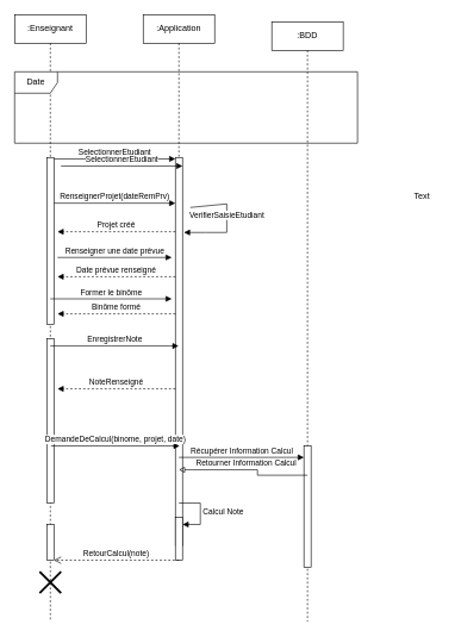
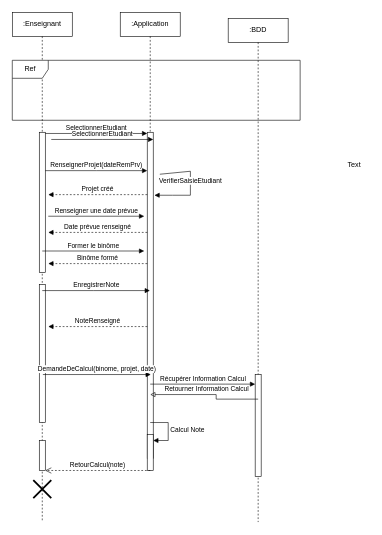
  <mxCell id="0" />
  <mxCell id="1" parent="0" />
  <mxCell id="2" value=":Enseignant" style="shape=umlLifeline;perimeter=lifelinePerimeter;whiteSpace=wrap;html=1;container=0;dropTarget=0;collapsible=0;recursiveResize=0;outlineConnect=0;portConstraint=eastwest;newEdgeStyle={&quot;edgeStyle&quot;:&quot;elbowEdgeStyle&quot;,&quot;elbow&quot;:&quot;vertical&quot;,&quot;curved&quot;:0,&quot;rounded&quot;:0};" parent="1" vertex="1"><mxGeometry x="20" y="20" width="100" height="850" as="geometry" /></mxCell>
  <mxCell id="3" value="" style="html=1;points=[];perimeter=orthogonalPerimeter;outlineConnect=0;targetShapes=umlLifeline;portConstraint=eastwest;newEdgeStyle={&quot;edgeStyle&quot;:&quot;elbowEdgeStyle&quot;,&quot;elbow&quot;:&quot;vertical&quot;,&quot;curved&quot;:0,&quot;rounded&quot;:0};" parent="2" vertex="1"><mxGeometry x="45" y="200" width="10" height="234" as="geometry" /></mxCell>
  <mxCell id="4" value="" style="html=1;points=[];perimeter=orthogonalPerimeter;outlineConnect=0;targetShapes=umlLifeline;portConstraint=eastwest;newEdgeStyle={&quot;edgeStyle&quot;:&quot;elbowEdgeStyle&quot;,&quot;elbow&quot;:&quot;vertical&quot;,&quot;curved&quot;:0,&quot;rounded&quot;:0};" parent="2" vertex="1"><mxGeometry x="45" y="454" width="10" height="230" as="geometry" /></mxCell>
  <mxCell id="5" value="" style="shape=umlDestroy;whiteSpace=wrap;html=1;strokeWidth=3;targetShapes=umlLifeline;" vertex="1" parent="2"><mxGeometry x="35" y="780" width="30" height="30" as="geometry" /></mxCell>
  <mxCell id="6" value=":Application" style="shape=umlLifeline;perimeter=lifelinePerimeter;whiteSpace=wrap;html=1;container=0;dropTarget=0;collapsible=0;recursiveResize=0;outlineConnect=0;portConstraint=eastwest;newEdgeStyle={&quot;edgeStyle&quot;:&quot;elbowEdgeStyle&quot;,&quot;elbow&quot;:&quot;vertical&quot;,&quot;curved&quot;:0,&quot;rounded&quot;:0};" parent="1" vertex="1"><mxGeometry x="200" y="20" width="100" height="744" as="geometry" /></mxCell>
  <mxCell id="7" value="" style="html=1;points=[];perimeter=orthogonalPerimeter;outlineConnect=0;targetShapes=umlLifeline;portConstraint=eastwest;newEdgeStyle={&quot;edgeStyle&quot;:&quot;elbowEdgeStyle&quot;,&quot;elbow&quot;:&quot;vertical&quot;,&quot;curved&quot;:0,&quot;rounded&quot;:0};" parent="6" vertex="1"><mxGeometry x="45" y="200" width="10" height="544" as="geometry" /></mxCell>
  <mxCell id="8" value="" style="html=1;points=[[0,0,0,0,5],[0,1,0,0,-5],[1,0,0,0,5],[1,1,0,0,-5]];perimeter=orthogonalPerimeter;outlineConnect=0;targetShapes=umlLifeline;portConstraint=eastwest;newEdgeStyle={&quot;curved&quot;:0,&quot;rounded&quot;:0};" parent="6" vertex="1"><mxGeometry x="45" y="704" width="10" height="60" as="geometry" /></mxCell>
  <mxCell id="9" value="Calcul Note" style="html=1;align=left;spacingLeft=2;endArrow=block;rounded=0;edgeStyle=orthogonalEdgeStyle;curved=0;rounded=0;" parent="6" target="8" edge="1"><mxGeometry relative="1" as="geometry"><mxPoint x="50" y="684" as="sourcePoint" /><Array as="points"><mxPoint x="80" y="714" /></Array></mxGeometry></mxCell>
  <mxCell id="10" value="RenseignerProjet(dateRemPrv)" style="html=1;verticalAlign=bottom;endArrow=block;edgeStyle=elbowEdgeStyle;elbow=vertical;curved=0;rounded=0;" parent="1" source="3" target="7" edge="1"><mxGeometry relative="1" as="geometry"><mxPoint x="175" y="294" as="sourcePoint" /><Array as="points"><mxPoint x="160" y="284" /></Array></mxGeometry></mxCell>
  <mxCell id="11" value="RetourCalcul(note)" style="html=1;verticalAlign=bottom;endArrow=open;dashed=1;endSize=8;edgeStyle=elbowEdgeStyle;elbow=vertical;curved=0;rounded=0;" parent="1" edge="1"><mxGeometry relative="1" as="geometry"><mxPoint x="75.005" y="784" as="targetPoint" /><Array as="points"><mxPoint x="175.15" y="784" /></Array><mxPoint x="250.15" y="784" as="sourcePoint" /></mxGeometry></mxCell>
  <mxCell id="12" value="Projet créé" style="html=1;verticalAlign=bottom;endArrow=block;edgeStyle=elbowEdgeStyle;elbow=horizontal;curved=0;rounded=0;dashed=1;" parent="1" source="7" edge="1"><mxGeometry relative="1" as="geometry"><mxPoint x="155" y="324" as="sourcePoint" /><Array as="points"><mxPoint x="170" y="324" /></Array><mxPoint x="80" y="324" as="targetPoint" /></mxGeometry></mxCell>
  <mxCell id="13" value=":BDD" style="shape=umlLifeline;perimeter=lifelinePerimeter;whiteSpace=wrap;html=1;container=0;dropTarget=0;collapsible=0;recursiveResize=0;outlineConnect=0;portConstraint=eastwest;newEdgeStyle={&quot;edgeStyle&quot;:&quot;elbowEdgeStyle&quot;,&quot;elbow&quot;:&quot;vertical&quot;,&quot;curved&quot;:0,&quot;rounded&quot;:0};" parent="1" vertex="1"><mxGeometry x="380" y="30" width="100" height="840" as="geometry" /></mxCell>
  <mxCell id="14" value="" style="html=1;points=[];perimeter=orthogonalPerimeter;outlineConnect=0;targetShapes=umlLifeline;portConstraint=eastwest;newEdgeStyle={&quot;edgeStyle&quot;:&quot;elbowEdgeStyle&quot;,&quot;elbow&quot;:&quot;vertical&quot;,&quot;curved&quot;:0,&quot;rounded&quot;:0};" parent="13" vertex="1"><mxGeometry x="45" y="594" width="10" height="170" as="geometry" /></mxCell>
  <mxCell id="15" value="Renseigner une date prévue" style="html=1;verticalAlign=bottom;endArrow=block;edgeStyle=elbowEdgeStyle;elbow=vertical;curved=0;rounded=0;" parent="1" edge="1"><mxGeometry relative="1" as="geometry"><mxPoint x="80" y="360" as="sourcePoint" /><Array as="points"><mxPoint x="165" y="360" /></Array><mxPoint x="240" y="360" as="targetPoint" /></mxGeometry></mxCell>
  <mxCell id="16" value="Date prévue renseigné" style="html=1;verticalAlign=bottom;endArrow=block;edgeStyle=elbowEdgeStyle;elbow=horizontal;curved=0;rounded=0;dashed=1;" parent="1" edge="1"><mxGeometry relative="1" as="geometry"><mxPoint x="245" y="387" as="sourcePoint" /><Array as="points"><mxPoint x="170" y="387" /></Array><mxPoint x="80" y="387" as="targetPoint" /></mxGeometry></mxCell>
  <mxCell id="17" value="Former le binôme" style="html=1;verticalAlign=bottom;endArrow=block;edgeStyle=elbowEdgeStyle;elbow=vertical;curved=0;rounded=0;" parent="1" edge="1"><mxGeometry relative="1" as="geometry"><mxPoint x="70" y="418" as="sourcePoint" /><Array as="points"><mxPoint x="165" y="418" /></Array><mxPoint x="240" y="418" as="targetPoint" /></mxGeometry></mxCell>
  <mxCell id="18" value="Binôme formé" style="html=1;verticalAlign=bottom;endArrow=block;edgeStyle=elbowEdgeStyle;elbow=horizontal;curved=0;rounded=0;dashed=1;" parent="1" edge="1"><mxGeometry relative="1" as="geometry"><mxPoint x="245" y="439" as="sourcePoint" /><Array as="points"><mxPoint x="170" y="439" /></Array><mxPoint x="80" y="439" as="targetPoint" /></mxGeometry></mxCell>
  <mxCell id="19" value="NoteRenseigné" style="html=1;verticalAlign=bottom;endArrow=block;edgeStyle=elbowEdgeStyle;elbow=horizontal;curved=0;rounded=0;dashed=1;" parent="1" edge="1"><mxGeometry relative="1" as="geometry"><mxPoint x="245" y="544" as="sourcePoint" /><Array as="points"><mxPoint x="170" y="544" /></Array><mxPoint x="80" y="544" as="targetPoint" /></mxGeometry></mxCell>
  <mxCell id="20" value="EnregistrerNote" style="html=1;verticalAlign=bottom;endArrow=block;edgeStyle=elbowEdgeStyle;elbow=vertical;curved=0;rounded=0;" parent="1" edge="1"><mxGeometry relative="1" as="geometry"><mxPoint x="70" y="484" as="sourcePoint" /><Array as="points"><mxPoint x="155" y="484" /></Array><mxPoint x="249.5" y="484" as="targetPoint" /></mxGeometry></mxCell>
  <mxCell id="21" value="DemandeDeCalcul(binome, projet, date)" style="html=1;verticalAlign=bottom;endArrow=block;edgeStyle=elbowEdgeStyle;elbow=horizontal;curved=0;rounded=0;" parent="1" edge="1"><mxGeometry relative="1" as="geometry"><mxPoint x="71" y="624" as="sourcePoint" /><Array as="points"><mxPoint x="156" y="624" /></Array><mxPoint x="251" y="624" as="targetPoint" /></mxGeometry></mxCell>
  <mxCell id="22" value="Récupérer Information Calcul" style="html=1;verticalAlign=bottom;endArrow=block;edgeStyle=elbowEdgeStyle;elbow=horizontal;curved=0;rounded=0;" parent="1" edge="1"><mxGeometry relative="1" as="geometry"><mxPoint x="250" y="640" as="sourcePoint" /><Array as="points"><mxPoint x="375" y="640" /></Array><mxPoint x="425" y="640" as="targetPoint" /></mxGeometry></mxCell>
  <mxCell id="23" value="Retourner Information Calcul" style="html=1;verticalAlign=bottom;endArrow=block;edgeStyle=elbowEdgeStyle;elbow=horizontal;curved=0;rounded=0;endFill=0;entryX=0.5;entryY=0.804;entryDx=0;entryDy=0;entryPerimeter=0;" parent="1" edge="1" target="7"><mxGeometry x="0.0" relative="1" as="geometry"><mxPoint x="430" y="665" as="sourcePoint" /><Array as="points"><mxPoint x="360" y="490" /></Array><mxPoint x="300" y="670" as="targetPoint" /><mxPoint as="offset" /></mxGeometry></mxCell>
  <mxCell id="24" value="" style="html=1;points=[];perimeter=orthogonalPerimeter;outlineConnect=0;targetShapes=umlLifeline;portConstraint=eastwest;newEdgeStyle={&quot;edgeStyle&quot;:&quot;elbowEdgeStyle&quot;,&quot;elbow&quot;:&quot;vertical&quot;,&quot;curved&quot;:0,&quot;rounded&quot;:0};" parent="1" vertex="1"><mxGeometry x="65" y="734" width="10" height="50" as="geometry" /></mxCell>
  <mxCell id="25" value="Text" style="text;html=1;align=center;verticalAlign=middle;resizable=0;points=[];autosize=1;strokeColor=none;fillColor=none;" vertex="1" parent="1"><mxGeometry x="565" y="260" width="50" height="30" as="geometry" /></mxCell>
- <mxCell id="26" value="Date" style="shape=umlFrame;whiteSpace=wrap;html=1;pointerEvents=0;" vertex="1" parent="1"><mxGeometry x="20" y="100" width="480" height="100" as="geometry" /></mxCell>
+ <mxCell id="26" value="Ref" style="shape=umlFrame;whiteSpace=wrap;html=1;pointerEvents=0;" vertex="1" parent="1"><mxGeometry x="20" y="100" width="480" height="100" as="geometry" /></mxCell>
  <mxCell id="27" value="VerifierSaisieEtudiant" style="html=1;verticalAlign=bottom;endArrow=block;curved=0;rounded=0;" edge="1" parent="1"><mxGeometry relative="1" as="geometry"><mxPoint x="266" y="290" as="sourcePoint" /><mxPoint x="257" y="325" as="targetPoint" /><Array as="points"><mxPoint x="317" y="285" /><mxPoint x="317" y="325" /><mxPoint x="287" y="325" /></Array></mxGeometry></mxCell>
  <mxCell id="28" value="SelectionnerEtudiant" style="html=1;verticalAlign=bottom;endArrow=block;edgeStyle=elbowEdgeStyle;elbow=vertical;curved=0;rounded=0;" edge="1" parent="1"><mxGeometry relative="1" as="geometry"><mxPoint x="75" y="222" as="sourcePoint" /><Array as="points"><mxPoint x="160" y="222" /></Array><mxPoint x="245" y="222" as="targetPoint" /></mxGeometry></mxCell>
  <mxCell id="29" value="SelectionnerEtudiant" style="html=1;verticalAlign=bottom;endArrow=block;edgeStyle=elbowEdgeStyle;elbow=vertical;curved=0;rounded=0;" edge="1" parent="1"><mxGeometry relative="1" as="geometry"><mxPoint x="85" y="232" as="sourcePoint" /><Array as="points"><mxPoint x="170" y="232" /></Array><mxPoint x="255" y="232" as="targetPoint" /></mxGeometry></mxCell>
